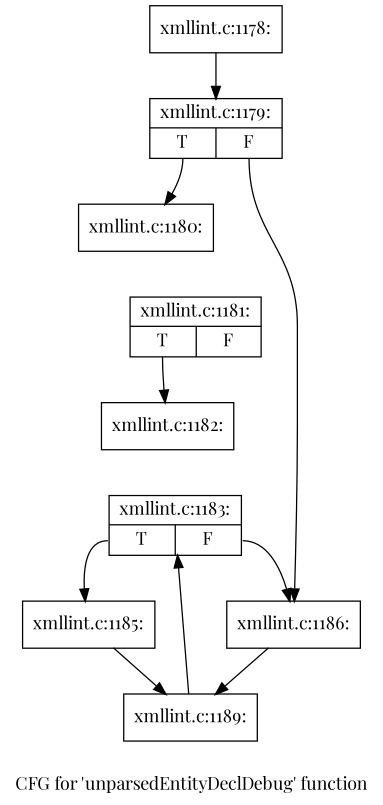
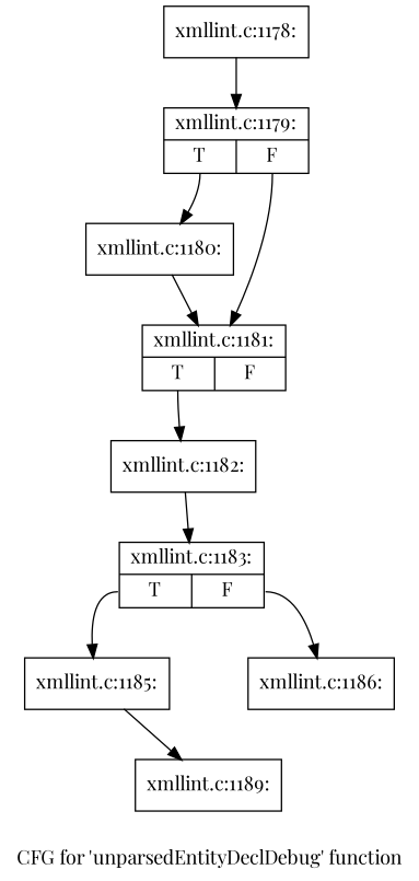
  digraph {
    fontname="Playfair Display"
    label="CFG for 'unparsedEntityDeclDebug' function"
    node [fontname="Playfair Display" shape=record]
    edge [fontname="Playfair Display"]
    n1 [label="{xmllint.c:1178:}"]
    n2 [label="{xmllint.c:1179:|{<s0>T|<s1>F}}"]
    n3 [label="{xmllint.c:1180:}"]
    n4 [label="{xmllint.c:1181:|{<s0>T|<s1>F}}"]
    n5 [label="{xmllint.c:1182:}"]
    n6 [label="{xmllint.c:1183:|{<s0>T|<s1>F}}"]
    n7 [label="{xmllint.c:1185:}"]
    n8 [label="{xmllint.c:1186:}"]
    n9 [label="{xmllint.c:1189:}"]
    n1 -> n2
    n2 -> n3 [tailport=s0]
-   n2 -> n8 [tailport=s1]
+   n2 -> n4 [tailport=s1]
+   n3 -> n4
    n4 -> n5 [tailport=s0]
-   n9 -> n6
+   n5 -> n6
    n6 -> n7 [tailport=s0]
    n6 -> n8 [tailport=s1]
    n7 -> n9
-   n8 -> n9
  }
